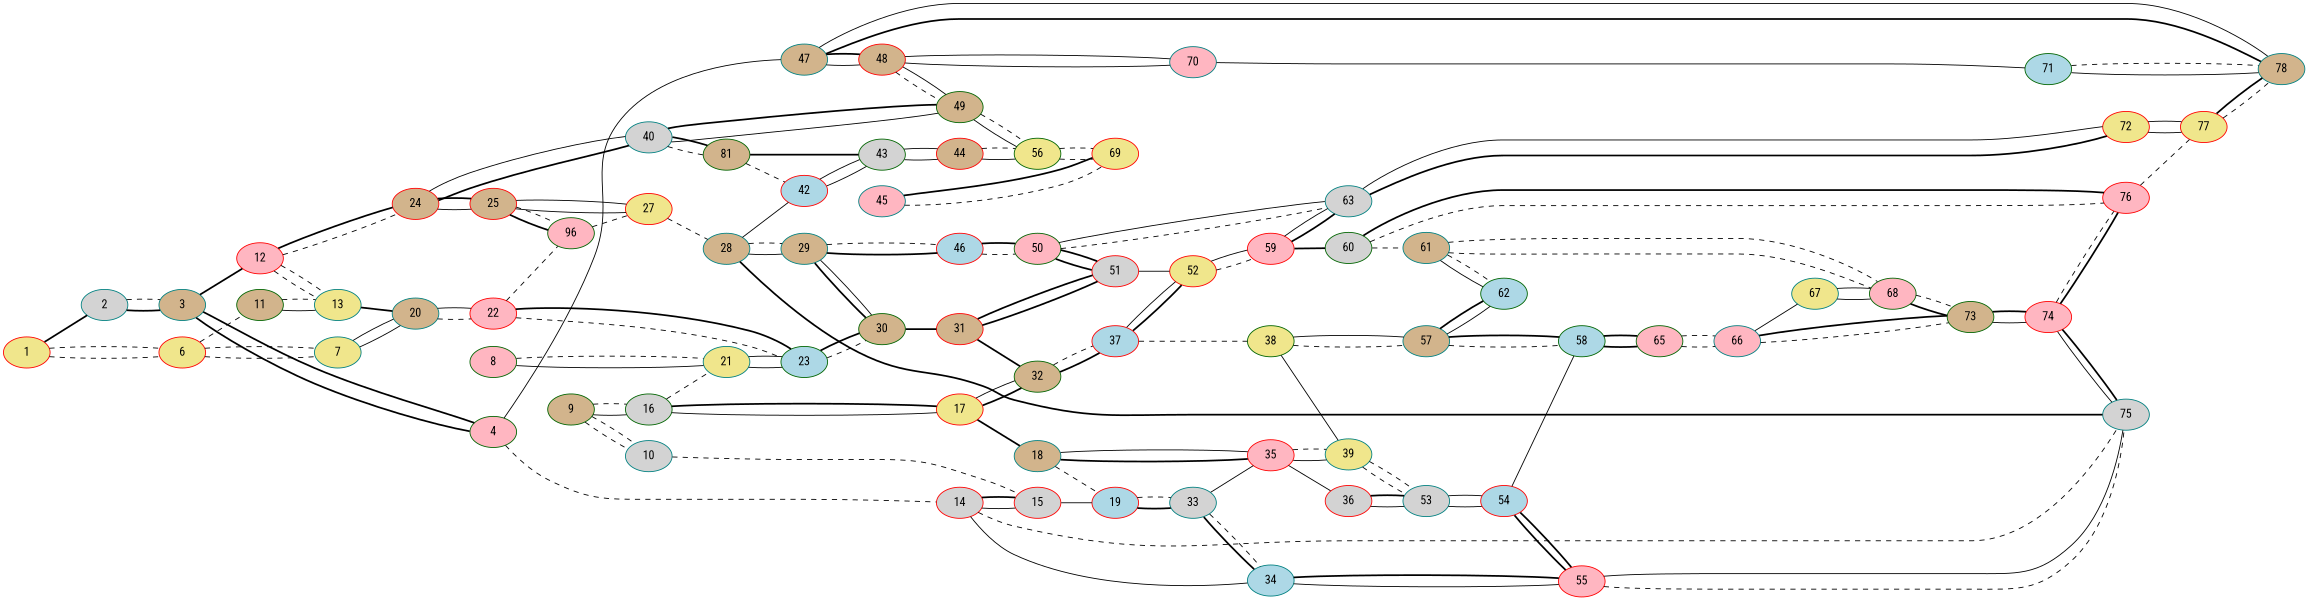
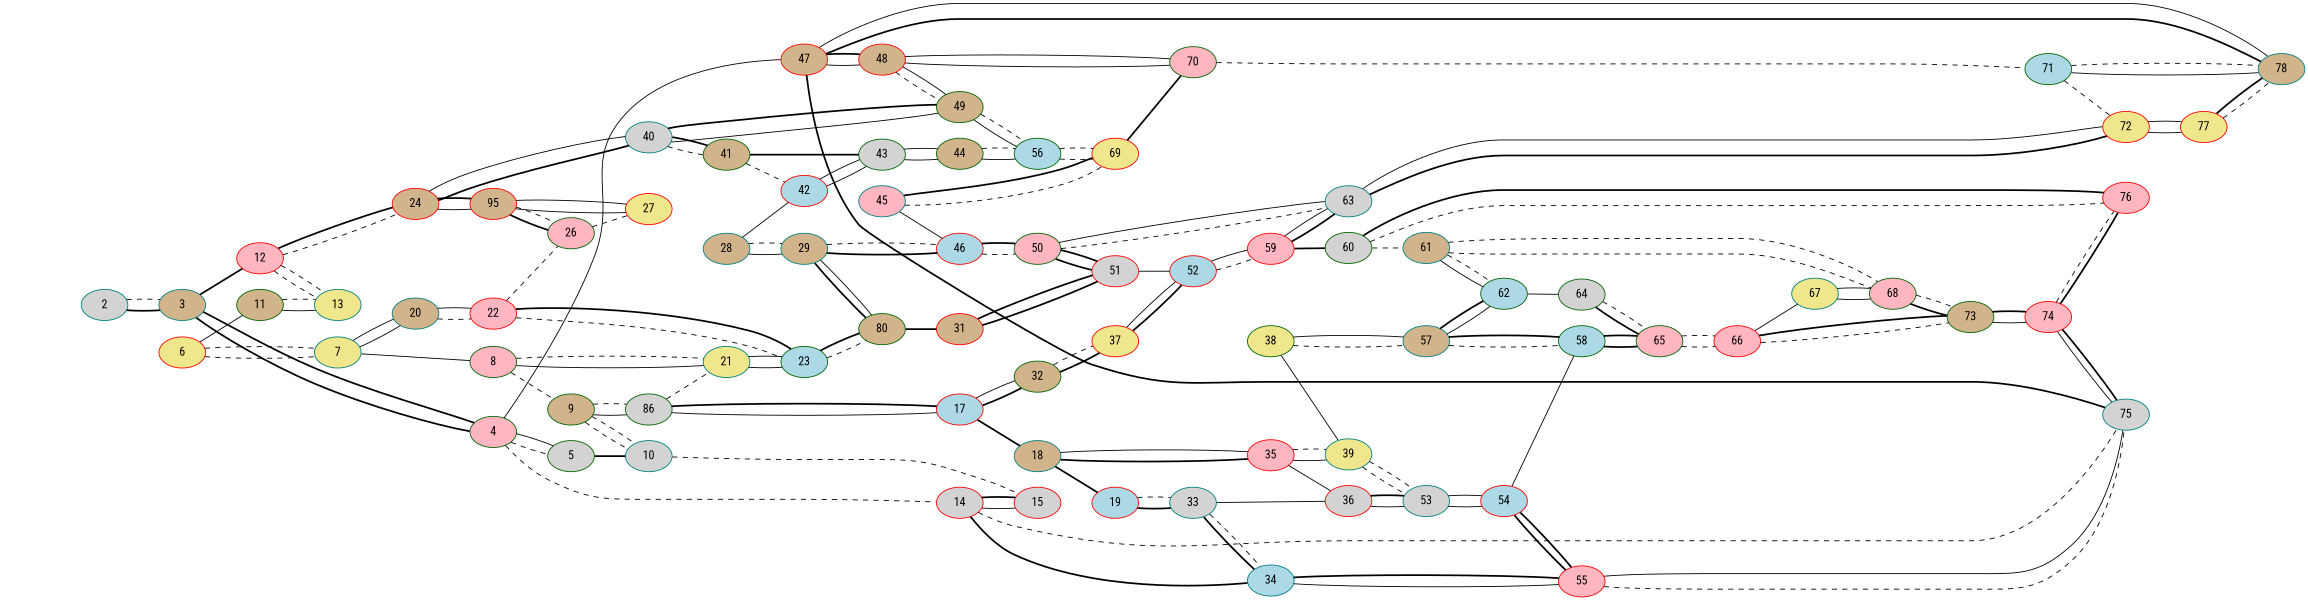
  graph {
    fontname="Roboto Condensed"
    rankdir=LR
    node [color=red fillcolor=tan fontname="Roboto Condensed" style=filled]
    edge [fontname="Roboto Condensed" style=dashed]
-   1 [fillcolor=khaki]
    2 [color=teal fillcolor=lightgrey]
    6 [fillcolor=khaki]
    3 [color=teal]
    11 [color=darkgreen]
    7 [color=teal fillcolor=khaki]
    4 [color=darkgreen fillcolor=lightpink]
    12 [fillcolor=lightpink]
    13 [color=teal fillcolor=khaki]
+   5 [color=darkgreen fillcolor=lightgrey]
    14 [fillcolor=lightgrey]
-   47 [color=teal]
+   47
    24
    10 [color=teal fillcolor=lightgrey]
    15 [fillcolor=lightgrey]
    34 [color=teal fillcolor=lightblue]
    75 [color=teal fillcolor=lightgrey]
    48
    78 [color=teal]
    8 [color=darkgreen fillcolor=lightpink]
    20 [color=teal]
    9 [color=darkgreen]
    21 [color=teal fillcolor=khaki]
    22 [fillcolor=lightpink]
-   16 [color=darkgreen fillcolor=lightgrey]
+   16 [color=darkgreen fillcolor=lightgrey label=86]
    23 [color=darkgreen fillcolor=lightblue]
-   17 [fillcolor=khaki]
+   17 [fillcolor=lightblue]
    19 [fillcolor=lightblue]
-   25
+   25 [label=95]
    40 [color=teal fillcolor=lightgrey]
    55 [fillcolor=lightpink]
    33 [color=teal fillcolor=lightgrey]
    18 [color=teal]
    32 [color=darkgreen]
    35 [fillcolor=lightpink]
-   37 [fillcolor=lightblue]
+   37 [fillcolor=khaki]
    36 [fillcolor=lightgrey]
    39 [color=teal fillcolor=khaki]
-   26 [color=darkgreen fillcolor=lightpink label=96]
-   30 [color=darkgreen]
+   26 [color=darkgreen fillcolor=lightpink]
+   30 [color=darkgreen label=80]
    27 [fillcolor=khaki]
    31
-   41 [color=darkgreen label=81]
+   41 [color=darkgreen]
    49 [color=darkgreen]
    28 [color=teal]
    29 [color=teal]
    42 [fillcolor=lightblue]
    46 [fillcolor=lightblue]
    43 [color=darkgreen fillcolor=lightgrey]
    50 [color=darkgreen fillcolor=lightpink]
    51 [fillcolor=lightgrey]
-   52 [fillcolor=khaki]
+   52 [fillcolor=lightblue]
    38 [color=darkgreen fillcolor=khaki]
    53 [color=teal fillcolor=lightgrey]
    54 [fillcolor=lightblue]
    57 [color=teal]
    59 [fillcolor=lightpink]
    58 [color=darkgreen fillcolor=lightblue]
    62 [color=darkgreen fillcolor=lightblue]
-   56 [color=darkgreen fillcolor=khaki]
-   44
+   56 [color=darkgreen fillcolor=lightblue]
+   44 [color=darkgreen]
    45 [color=teal fillcolor=lightpink]
    69 [fillcolor=khaki]
-   70 [color=teal fillcolor=lightpink]
+   70 [color=darkgreen fillcolor=lightpink]
    63 [color=teal fillcolor=lightgrey]
    71 [color=darkgreen fillcolor=lightblue]
    72 [fillcolor=khaki]
    60 [color=darkgreen fillcolor=lightgrey]
    65 [color=darkgreen fillcolor=lightpink]
-   66 [color=teal fillcolor=lightpink]
+   64 [color=darkgreen fillcolor=lightgrey]
+   66 [fillcolor=lightpink]
    61 [color=teal]
    76 [fillcolor=lightpink]
    68 [color=darkgreen fillcolor=lightpink]
    77 [fillcolor=khaki]
    73 [color=darkgreen]
    67 [color=teal fillcolor=khaki]
    74 [fillcolor=lightpink]
-   1 -- 2 [style=bold]
-   1 -- 6
-   1 -- 6
    2 -- 3 [style=bold]
    2 -- 3
-   6 -- 11
+   6 -- 11 [style=solid]
    6 -- 7
    6 -- 7
    3 -- 4 [style=bold]
    3 -- 4 [style=bold]
    3 -- 12 [style=bold]
    11 -- 13 [style=solid]
    11 -- 13
+   7 -- 8 [style=solid]
    7 -- 20 [style=solid]
    7 -- 20 [style=solid]
+   4 -- 5
+   4 -- 5 [style=solid]
    4 -- 14
    4 -- 47 [style=solid]
    12 -- 13
    12 -- 13
    12 -- 24
    12 -- 24 [style=bold]
-   13 -- 20 [style=bold]
+   5 -- 10 [style=bold]
    14 -- 15 [style=solid]
    14 -- 15 [style=bold]
-   14 -- 34 [style=solid]
+   14 -- 34 [style=bold]
    14 -- 75
-   28 -- 75 [style=bold]
+   47 -- 75 [style=bold]
    47 -- 48 [style=solid]
    47 -- 48 [style=bold]
    47 -- 78 [style=bold]
    47 -- 78 [style=solid]
    24 -- 25 [style=solid]
    24 -- 25 [style=bold]
    24 -- 40 [style=bold]
    24 -- 40 [style=solid]
    10 -- 15
-   15 -- 19 [style=solid]
    34 -- 55 [style=solid]
    34 -- 55 [style=bold]
    48 -- 49
    48 -- 49 [style=solid]
    48 -- 70 [style=solid]
    48 -- 70 [style=solid]
+   8 -- 9
    8 -- 21 [style=solid]
    8 -- 21
    20 -- 22
    20 -- 22 [style=solid]
    9 -- 10
    9 -- 10
    9 -- 16 [style=solid]
    9 -- 16
    21 -- 23 [style=solid]
    21 -- 23 [style=solid]
    22 -- 23
    22 -- 23 [style=bold]
    22 -- 26
    16 -- 21
    16 -- 17 [style=solid]
    16 -- 17 [style=bold]
    23 -- 30
    23 -- 30 [style=bold]
    17 -- 18 [style=bold]
    17 -- 32 [style=bold]
    17 -- 32 [style=solid]
    19 -- 33 [style=bold]
    19 -- 33
    25 -- 26 [style=bold]
    25 -- 26
    25 -- 27 [style=solid]
    25 -- 27 [style=solid]
    40 -- 41
    40 -- 41 [style=bold]
    40 -- 49 [style=solid]
    40 -- 49 [style=bold]
    55 -- 75
    55 -- 75 [style=solid]
    33 -- 34 [style=bold]
    33 -- 34
-   33 -- 35 [style=solid]
-   18 -- 19
+   33 -- 36 [style=solid]
+   18 -- 19 [style=bold]
    18 -- 35 [style=bold]
    18 -- 35 [style=solid]
    32 -- 37 [style=bold]
    32 -- 37
    35 -- 36 [style=solid]
    35 -- 39 [style=solid]
    35 -- 39
    37 -- 52 [style=bold]
    37 -- 52 [style=solid]
-   37 -- 38
    36 -- 53 [style=solid]
    36 -- 53 [style=bold]
    39 -- 53
    39 -- 53
    26 -- 27
    30 -- 31 [style=bold]
-   27 -- 28
-   31 -- 32 [style=bold]
    31 -- 51 [style=bold]
    31 -- 51 [style=bold]
    41 -- 42
    41 -- 43 [style=bold]
    49 -- 56 [style=solid]
    49 -- 56
    28 -- 29 [style=solid]
    28 -- 29
    28 -- 42 [style=solid]
    29 -- 30 [style=bold]
    29 -- 30 [style=solid]
    29 -- 46 [style=bold]
    29 -- 46
    42 -- 43 [style=solid]
    42 -- 43 [style=solid]
    46 -- 50
    46 -- 50 [style=bold]
    43 -- 44 [style=solid]
    43 -- 44 [style=solid]
    50 -- 51 [style=bold]
    50 -- 51 [style=bold]
    50 -- 63
    50 -- 63 [style=solid]
    51 -- 52 [style=solid]
    52 -- 59
    52 -- 59 [style=solid]
    38 -- 39 [style=solid]
    38 -- 57
    38 -- 57 [style=solid]
    53 -- 54 [style=solid]
    53 -- 54 [style=solid]
    54 -- 55 [style=bold]
    54 -- 55 [style=bold]
    54 -- 58 [style=solid]
    57 -- 58
    57 -- 58 [style=bold]
    57 -- 62 [style=solid]
    57 -- 62 [style=bold]
    59 -- 63 [style=bold]
    59 -- 63 [style=solid]
    59 -- 60 [style=bold]
    58 -- 65 [style=bold]
    58 -- 65 [style=bold]
+   62 -- 64 [style=solid]
    56 -- 69
    56 -- 69
    44 -- 56 [style=solid]
    44 -- 56
+   45 -- 46 [style=solid]
    45 -- 69
    45 -- 69 [style=bold]
-   70 -- 71 [style=solid]
+   69 -- 70 [style=bold]
+   70 -- 71
    63 -- 72 [style=bold]
    63 -- 72 [style=solid]
    71 -- 78 [style=solid]
    71 -- 78
+   71 -- 72
    72 -- 77 [style=solid]
    72 -- 77 [style=solid]
    60 -- 61
    60 -- 76
    60 -- 76 [style=bold]
    65 -- 66
    65 -- 66
+   64 -- 65 [style=bold]
+   64 -- 65
    66 -- 73
    66 -- 73 [style=bold]
    66 -- 67 [style=solid]
    61 -- 62 [style=solid]
    61 -- 62
    61 -- 68
    61 -- 68
-   76 -- 77
    68 -- 73 [style=bold]
    68 -- 73
    77 -- 78
    77 -- 78 [style=bold]
    73 -- 74 [style=solid]
    73 -- 74 [style=bold]
    67 -- 68 [style=solid]
    67 -- 68 [style=solid]
    74 -- 75 [style=solid]
    74 -- 75 [style=bold]
    74 -- 76 [style=bold]
    74 -- 76
  }
